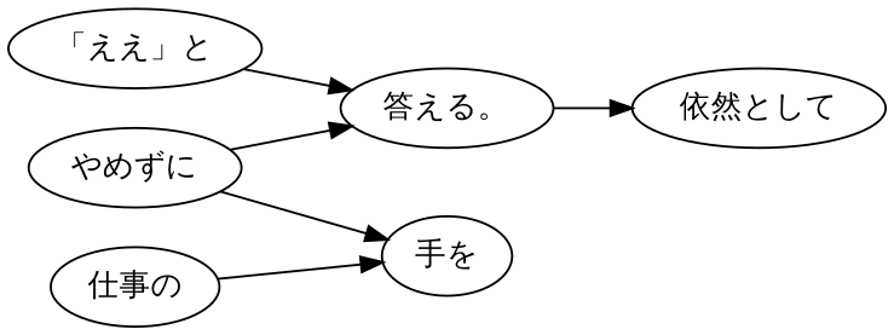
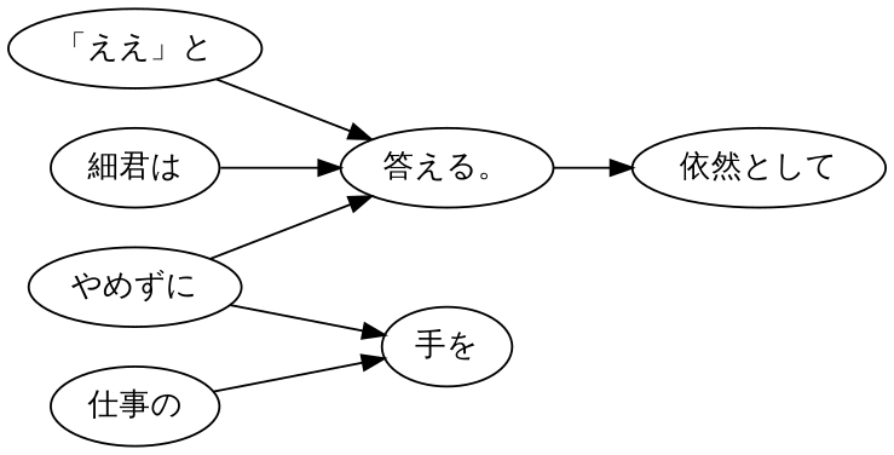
  digraph {
    rankdir=LR
    n1 [label="「ええ」と"]
    n2 [label="答える。"]
    n3 [label="依然として"]
+   n4 [label="細君は"]
    n5 [label="仕事の"]
    n6 [label="手を"]
    n7 [label="やめずに"]
    n1 -> n2
    n2 -> n3
+   n4 -> n2
    n5 -> n6
    n7 -> n2
    n7 -> n6
  }
